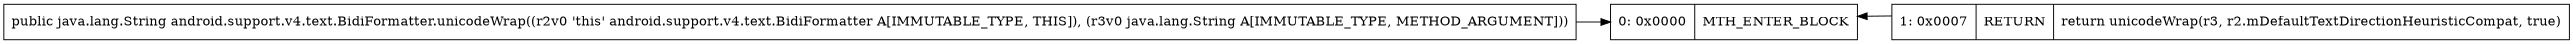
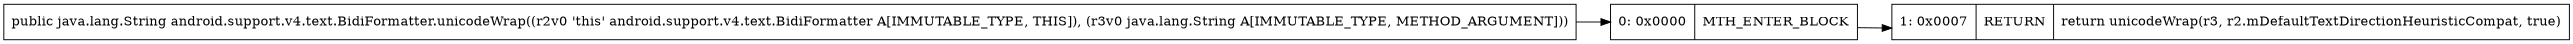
  digraph {
    rankdir=LR
    node [shape=record]
    n1 [label="{0\:\ 0x0000|MTH_ENTER_BLOCK\l}"]
    n2 [label="{1\:\ 0x0007|RETURN\l|return unicodeWrap(r3, r2.mDefaultTextDirectionHeuristicCompat, true)\l}"]
    n3 [label="{public java.lang.String android.support.v4.text.BidiFormatter.unicodeWrap((r2v0 'this' android.support.v4.text.BidiFormatter A[IMMUTABLE_TYPE, THIS]), (r3v0 java.lang.String A[IMMUTABLE_TYPE, METHOD_ARGUMENT])) }"]
-   n2 -> n1
+   n1 -> n2
    n3 -> n1
  }
